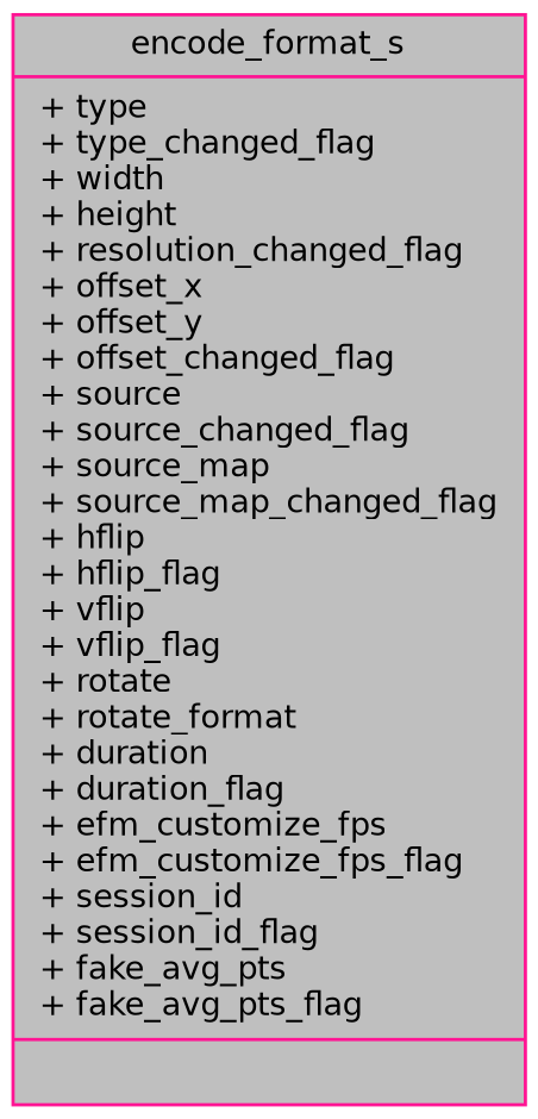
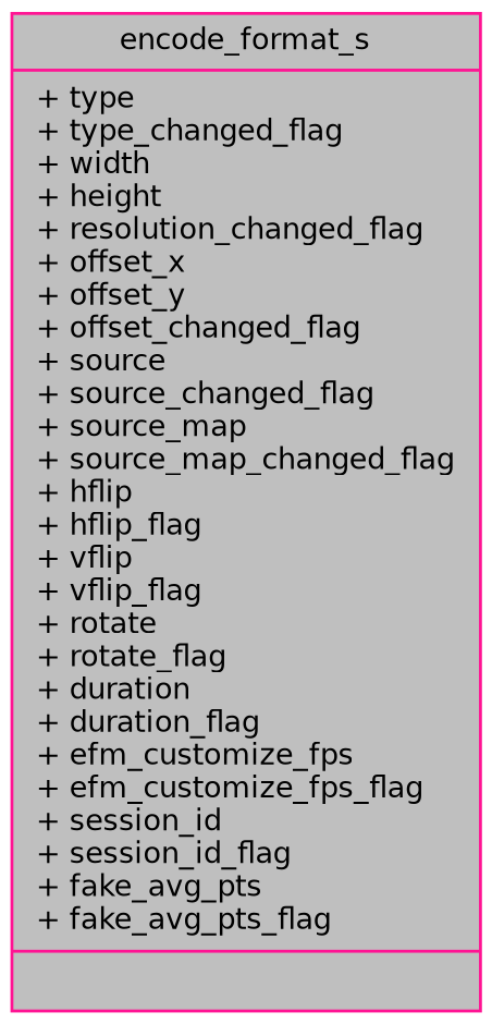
  digraph {
-   n1 [color=deeppink fillcolor=grey75 fontcolor=black fontname=Helvetica fontsize=10 height=0.2 label="{encode_format_s\n|+ type\l+ type_changed_flag\l+ width\l+ height\l+ resolution_changed_flag\l+ offset_x\l+ offset_y\l+ offset_changed_flag\l+ source\l+ source_changed_flag\l+ source_map\l+ source_map_changed_flag\l+ hflip\l+ hflip_flag\l+ vflip\l+ vflip_flag\l+ rotate\l+ rotate_format\l+ duration\l+ duration_flag\l+ efm_customize_fps\l+ efm_customize_fps_flag\l+ session_id\l+ session_id_flag\l+ fake_avg_pts\l+ fake_avg_pts_flag\l|}" shape=record style=filled width=0.4]
+   n1 [color=deeppink fillcolor=grey75 fontcolor=black fontname=Helvetica fontsize=10 height=0.2 label="{encode_format_s\n|+ type\l+ type_changed_flag\l+ width\l+ height\l+ resolution_changed_flag\l+ offset_x\l+ offset_y\l+ offset_changed_flag\l+ source\l+ source_changed_flag\l+ source_map\l+ source_map_changed_flag\l+ hflip\l+ hflip_flag\l+ vflip\l+ vflip_flag\l+ rotate\l+ rotate_flag\l+ duration\l+ duration_flag\l+ efm_customize_fps\l+ efm_customize_fps_flag\l+ session_id\l+ session_id_flag\l+ fake_avg_pts\l+ fake_avg_pts_flag\l|}" shape=record style=filled width=0.4]
  }
